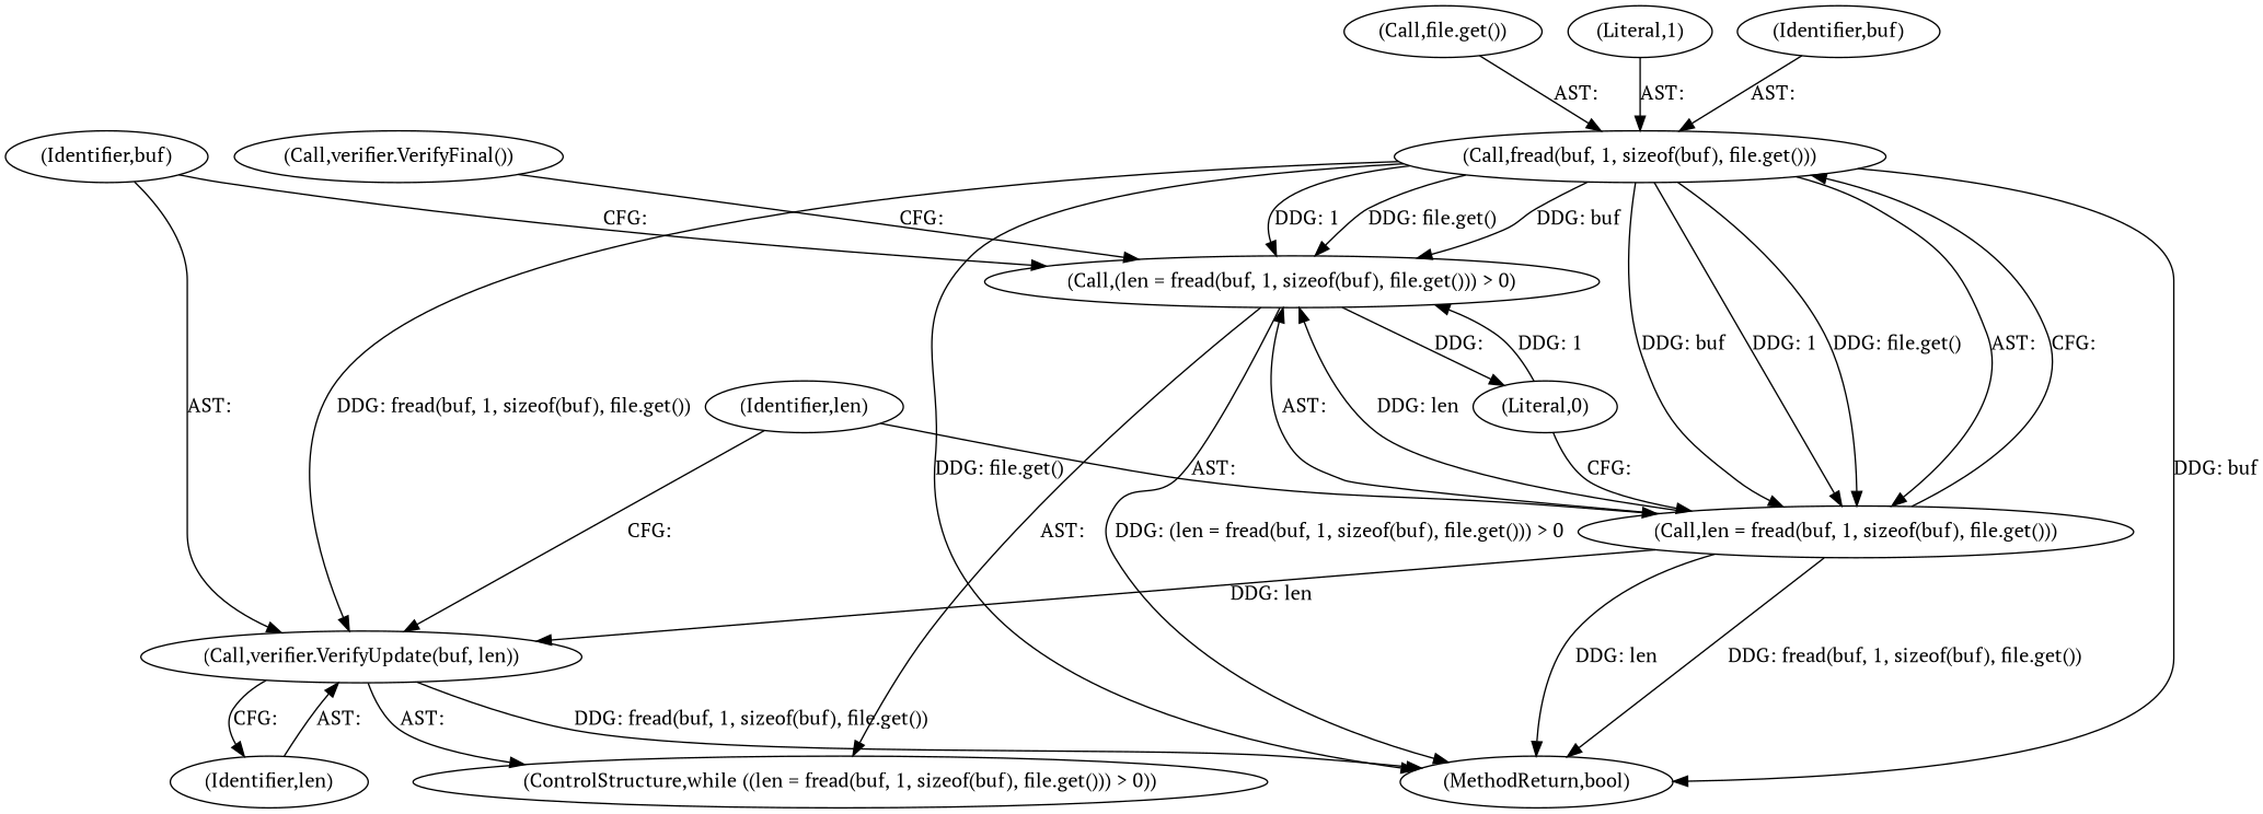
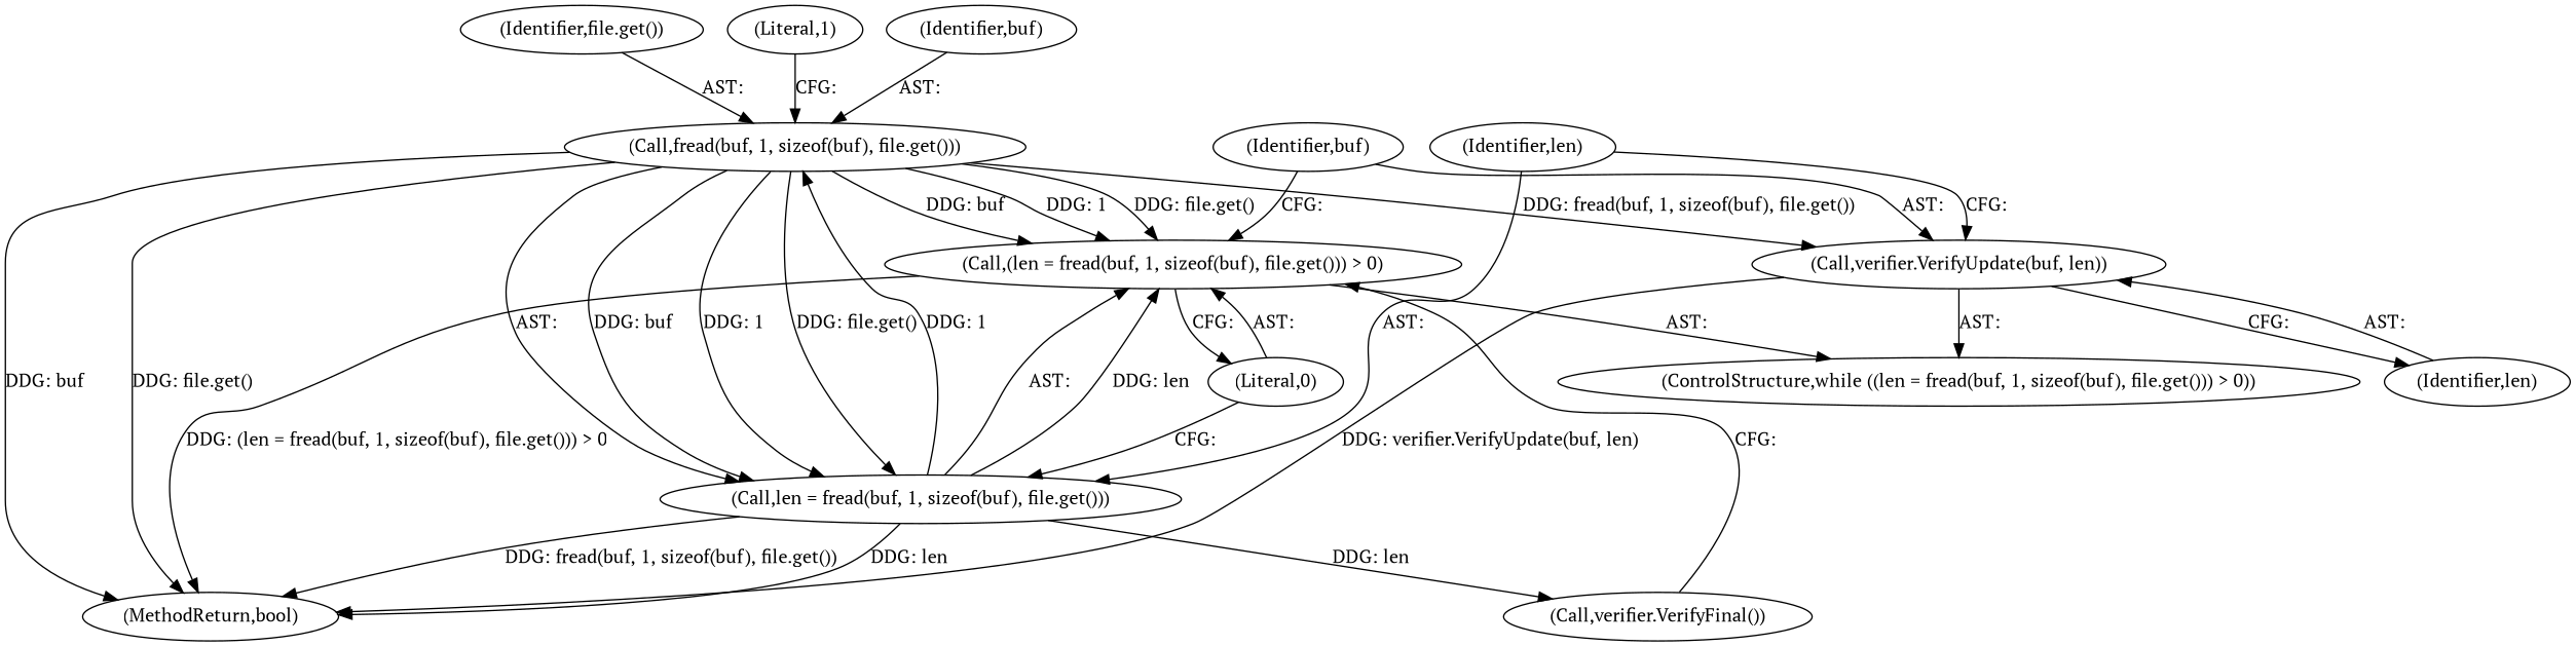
  digraph {
    fontname="PT Serif"
    node [fontname="PT Serif"]
    edge [fontname="PT Serif"]
    n1 [label="(Call,fread(buf, 1, sizeof(buf), file.get()))"]
    n2 [label="(Call,(len = fread(buf, 1, sizeof(buf), file.get())) > 0)"]
    n3 [label="(Call,len = fread(buf, 1, sizeof(buf), file.get()))"]
    n4 [label="(Call,verifier.VerifyUpdate(buf, len))"]
    n5 [label="(MethodReturn,bool)"]
    n6 [label="(ControlStructure,while ((len = fread(buf, 1, sizeof(buf), file.get())) > 0))"]
    n7 [label="(Literal,0)"]
    n8 [label="(Identifier,len)"]
-   n9 [label="(Call,file.get())"]
+   n9 [label="(Identifier,file.get())"]
    n10 [label="(Call,verifier.VerifyFinal())"]
    n11 [label="(Literal,1)"]
    n12 [label="(Identifier,buf)"]
    n13 [label="(Identifier,len)"]
    n14 [label="(Identifier,buf)"]
    n1 -> n2 [label="DDG: buf"]
    n1 -> n2 [label="DDG: 1"]
    n1 -> n2 [label="DDG: file.get()"]
    n1 -> n3 [label="AST: "]
    n1 -> n3 [label="DDG: buf"]
    n1 -> n3 [label="DDG: 1"]
    n1 -> n3 [label="DDG: file.get()"]
    n1 -> n4 [label="DDG: fread(buf, 1, sizeof(buf), file.get())"]
    n1 -> n5 [label="DDG: buf"]
    n1 -> n5 [label="DDG: file.get()"]
    n2 -> n5 [label="DDG: (len = fread(buf, 1, sizeof(buf), file.get())) > 0"]
    n2 -> n6 [label="AST: "]
-   n2 -> n7 [label="DDG: "]
-   n3 -> n1 [label="CFG: "]
+   n2 -> n7 [label="CFG: "]
+   n3 -> n1 [label="DDG: 1"]
    n3 -> n2 [label="AST: "]
    n3 -> n2 [label="DDG: len"]
-   n3 -> n4 [label="DDG: len"]
+   n3 -> n10 [label="DDG: len"]
    n3 -> n5 [label="DDG: fread(buf, 1, sizeof(buf), file.get())"]
    n3 -> n5 [label="DDG: len"]
-   n4 -> n5 [label="DDG: fread(buf, 1, sizeof(buf), file.get())"]
+   n4 -> n5 [label="DDG: verifier.VerifyUpdate(buf, len)"]
    n4 -> n6 [label="AST: "]
    n4 -> n8 [label="CFG: "]
-   n7 -> n2 [label="DDG: 1"]
+   n7 -> n2 [label="AST: "]
    n7 -> n3 [label="CFG: "]
    n8 -> n4 [label="AST: "]
    n9 -> n1 [label="AST: "]
    n10 -> n2 [label="CFG: "]
-   n11 -> n1 [label="AST: "]
+   n11 -> n1 [label="CFG: "]
    n12 -> n2 [label="CFG: "]
    n12 -> n4 [label="AST: "]
    n13 -> n3 [label="AST: "]
    n13 -> n4 [label="CFG: "]
    n14 -> n1 [label="AST: "]
  }
